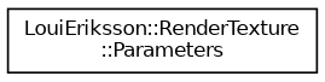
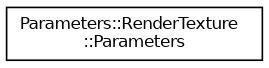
  digraph {
    rankdir=LR
-   n1 [color=black fillcolor=white fontname=Helvetica fontsize=10 height=0.2 label="LouiEriksson::RenderTexture\l::Parameters" shape=record style=filled width=0.4]
+   n1 [color=black fillcolor=white fontname=Helvetica fontsize=10 height=0.2 label="Parameters::RenderTexture\l::Parameters" shape=record style=filled width=0.4]
  }
